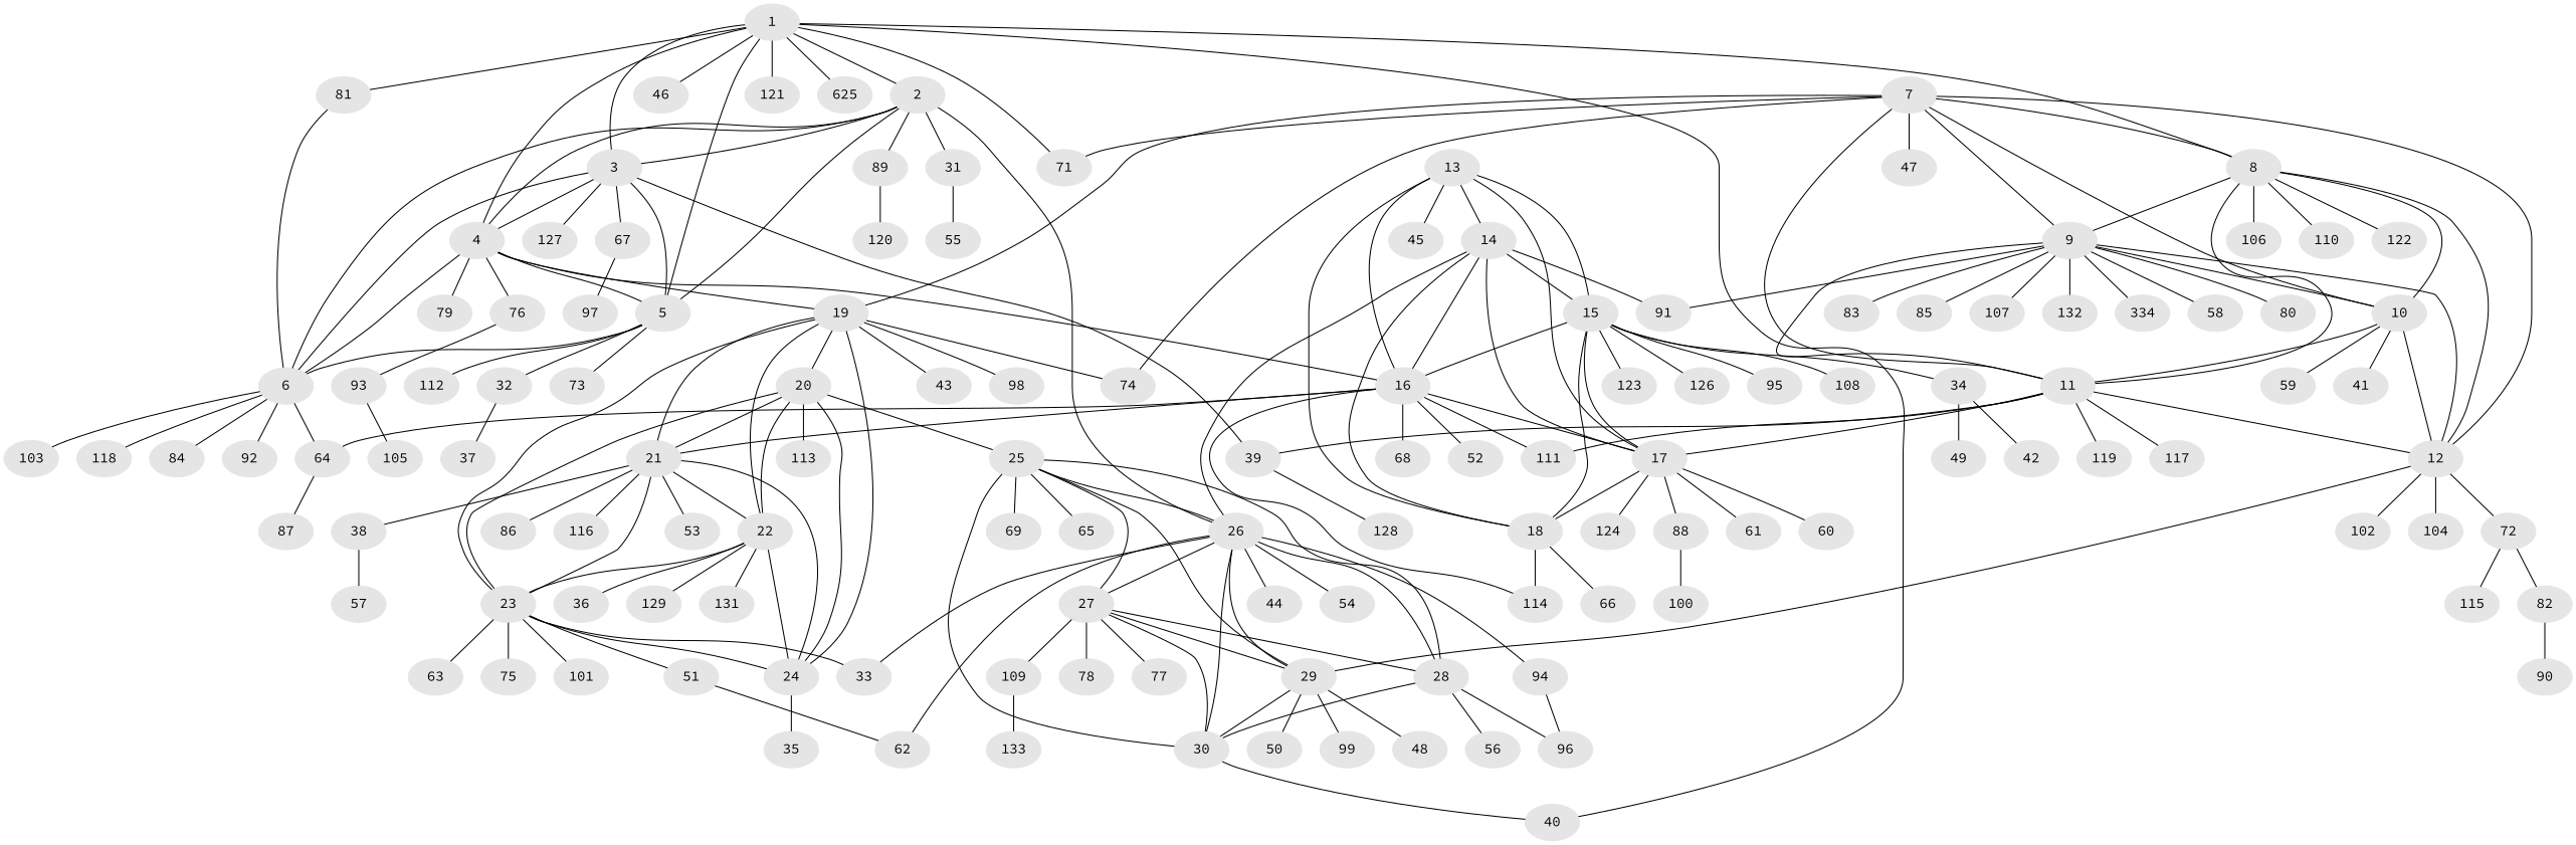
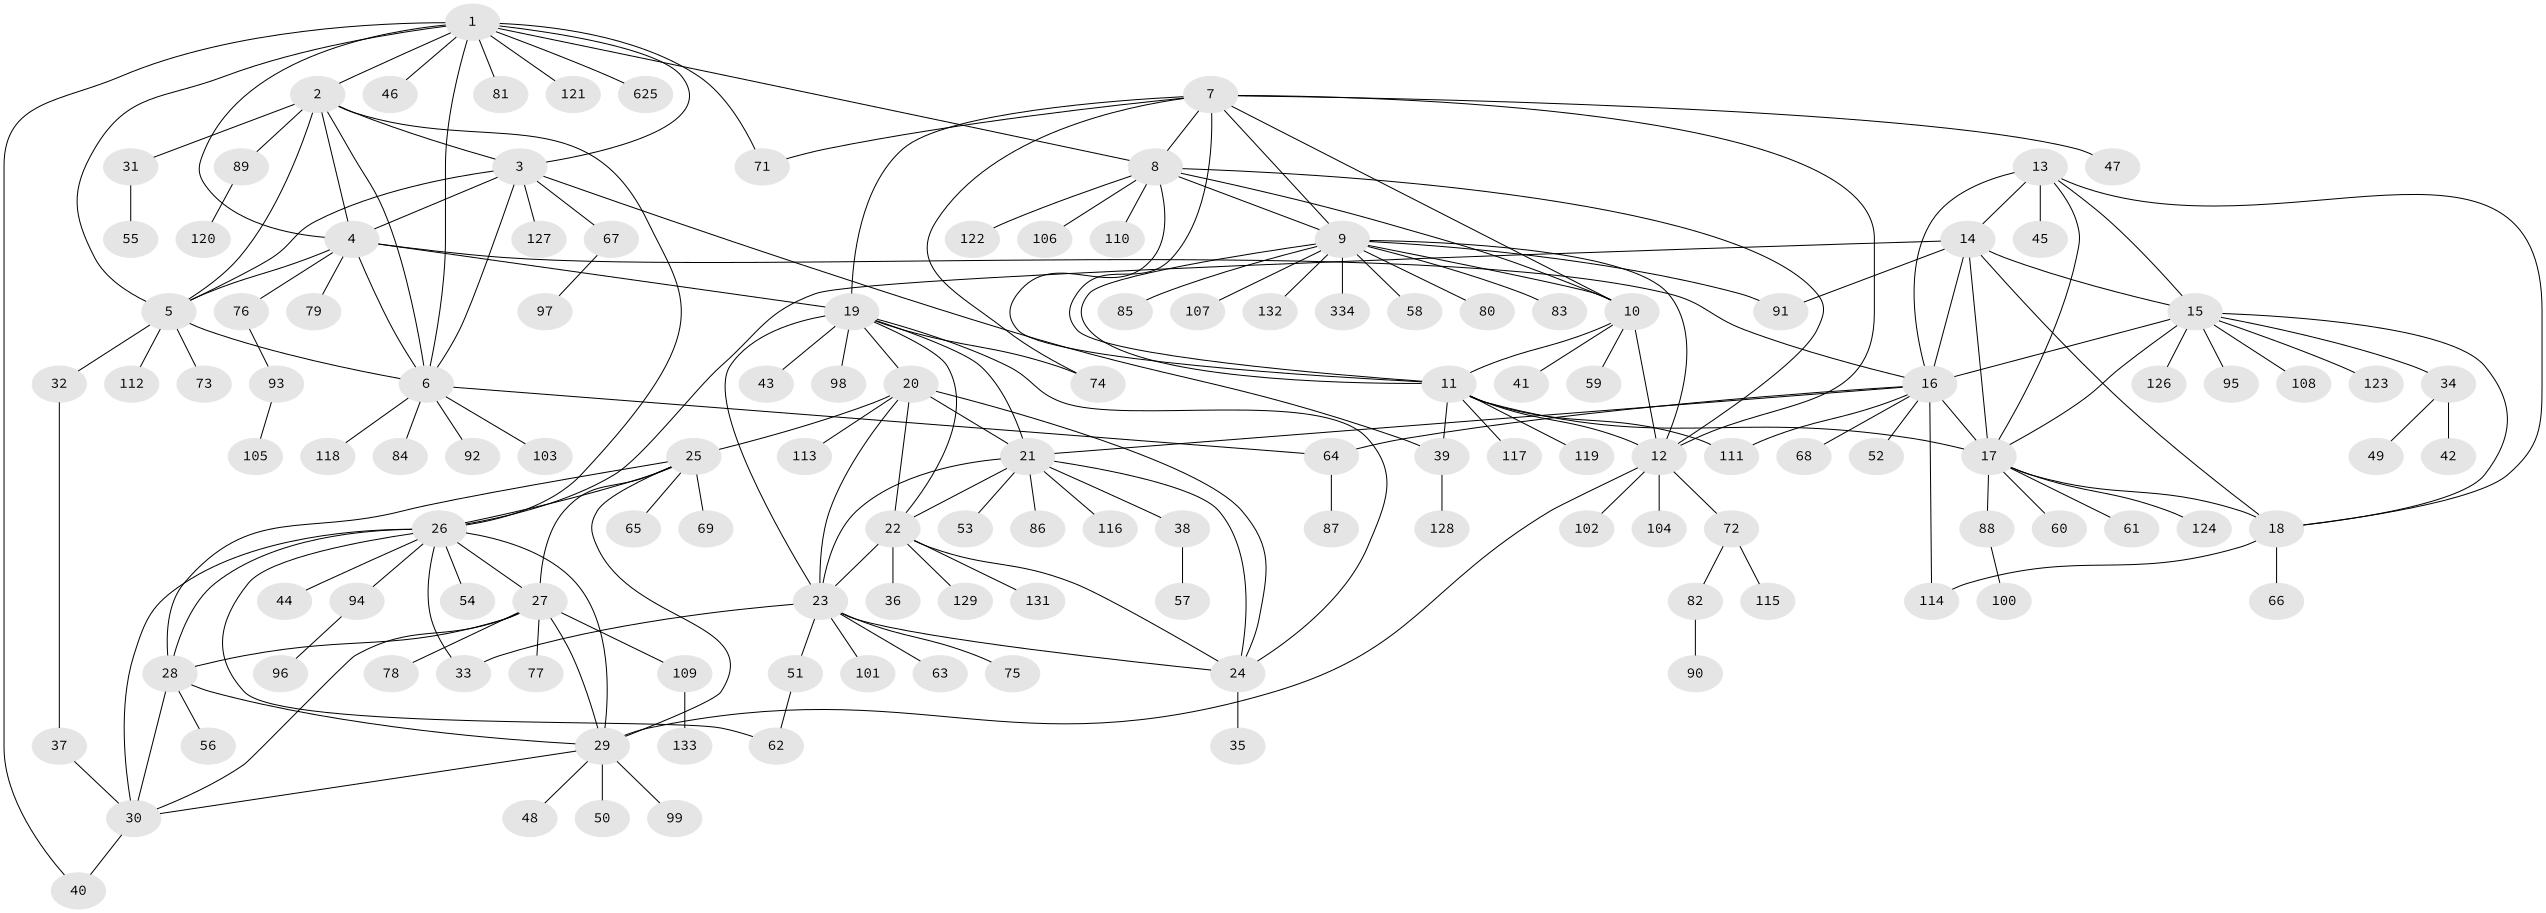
  graph {
    fontname="Source Code Pro"
    node [color=gray90 fontname="Source Code Pro" style=filled]
    edge [fontname="Source Code Pro"]
    1
    2
    3
    4
    5
    6
    8
    40
    46
    71
    81
    121
    n13 [label=625]
    26
    31
    89
    39
    67
    127
    16
    19
    76
    79
    32
    73
    112
    64
    84
    92
    103
    118
    9
    10
    11
    12
    106
    110
    122
    29
    33
    27
    28
    30
    44
    54
    62
    94
    55
    120
    128
    97
    17
    111
    21
    52
    68
    114
    74
    20
    22
    23
    24
    43
    98
    93
    37
    87
    7
    47
    58
    80
    83
    85
    91
    107
    132
    n77 [label=334]
    41
    59
    117
    119
    72
    102
    104
    18
    60
    61
    88
    124
    48
    50
    99
    82
    115
    13
    14
    15
    45
    34
    95
    108
    123
    126
    66
    42
    49
    38
    53
    86
    116
    100
    25
    113
    36
    129
    131
    51
    63
    75
    101
    35
    65
    69
    57
    77
    78
    109
    56
    96
    133
    90
    105
    1 -- 2
    1 -- 3
    1 -- 4
    1 -- 5
-   81 -- 6
+   1 -- 6
    1 -- 8
    1 -- 40
    1 -- 46
    1 -- 71
    1 -- 81
    1 -- 121
    1 -- n13
    2 -- 3
    2 -- 4
    2 -- 5
    2 -- 6
    2 -- 26
    2 -- 31
    2 -- 89
    3 -- 4
    3 -- 5
    3 -- 6
    3 -- 39
    3 -- 67
    3 -- 127
    4 -- 5
    4 -- 6
    4 -- 16
    4 -- 19
    4 -- 76
    4 -- 79
    5 -- 6
    5 -- 32
    5 -- 73
    5 -- 112
    6 -- 64
    6 -- 84
    6 -- 92
    6 -- 103
    6 -- 118
    8 -- 9
    8 -- 10
    8 -- 11
    8 -- 12
    8 -- 106
    8 -- 110
    8 -- 122
    26 -- 29
    26 -- 33
    26 -- 27
    26 -- 28
    26 -- 30
    26 -- 44
    26 -- 54
    26 -- 62
    26 -- 94
    31 -- 55
    89 -- 120
    39 -- 128
    67 -- 97
    16 -- 64
    16 -- 17
    16 -- 111
    16 -- 21
    16 -- 52
    16 -- 68
    16 -- 114
    19 -- 21
    19 -- 74
    19 -- 20
    19 -- 22
    19 -- 23
    19 -- 24
    19 -- 43
    19 -- 98
    76 -- 93
    32 -- 37
    64 -- 87
    9 -- 10
    9 -- 11
    9 -- 12
    9 -- 58
    9 -- 80
    9 -- 83
    9 -- 85
    9 -- 91
    9 -- 107
    9 -- 132
    9 -- n77
    10 -- 11
    10 -- 12
    10 -- 41
    10 -- 59
    11 -- 39
    11 -- 12
    11 -- 17
    11 -- 111
    11 -- 117
    11 -- 119
    12 -- 29
    12 -- 72
    12 -- 102
    12 -- 104
    29 -- 30
    29 -- 48
    29 -- 50
    29 -- 99
    27 -- 29
    27 -- 28
    27 -- 30
    27 -- 77
    27 -- 78
    27 -- 109
-   28 -- 96
+   28 -- 29
    28 -- 30
    28 -- 56
    30 -- 40
    94 -- 96
    17 -- 18
    17 -- 60
    17 -- 61
    17 -- 88
    17 -- 124
    21 -- 22
    21 -- 23
    21 -- 24
    21 -- 38
    21 -- 53
    21 -- 86
    21 -- 116
    20 -- 21
    20 -- 22
    20 -- 23
    20 -- 24
    20 -- 25
    20 -- 113
    22 -- 23
    22 -- 24
    22 -- 36
    22 -- 129
    22 -- 131
    23 -- 33
    23 -- 24
    23 -- 51
    23 -- 63
    23 -- 75
    23 -- 101
    24 -- 35
    93 -- 105
    7 -- 8
    7 -- 71
    7 -- 19
    7 -- 9
    7 -- 10
    7 -- 11
    7 -- 12
    7 -- 74
    7 -- 47
    72 -- 82
    72 -- 115
    18 -- 114
    18 -- 66
    88 -- 100
    82 -- 90
    13 -- 16
    13 -- 17
    13 -- 18
    13 -- 14
    13 -- 15
    13 -- 45
    14 -- 26
    14 -- 16
    14 -- 17
    14 -- 91
    14 -- 18
    14 -- 15
    15 -- 16
    15 -- 17
    15 -- 18
    15 -- 34
    15 -- 95
    15 -- 108
    15 -- 123
    15 -- 126
    34 -- 42
    34 -- 49
    38 -- 57
    25 -- 26
    25 -- 29
    25 -- 27
    25 -- 28
-   25 -- 30
+   37 -- 30
    25 -- 65
    25 -- 69
    51 -- 62
    109 -- 133
  }
